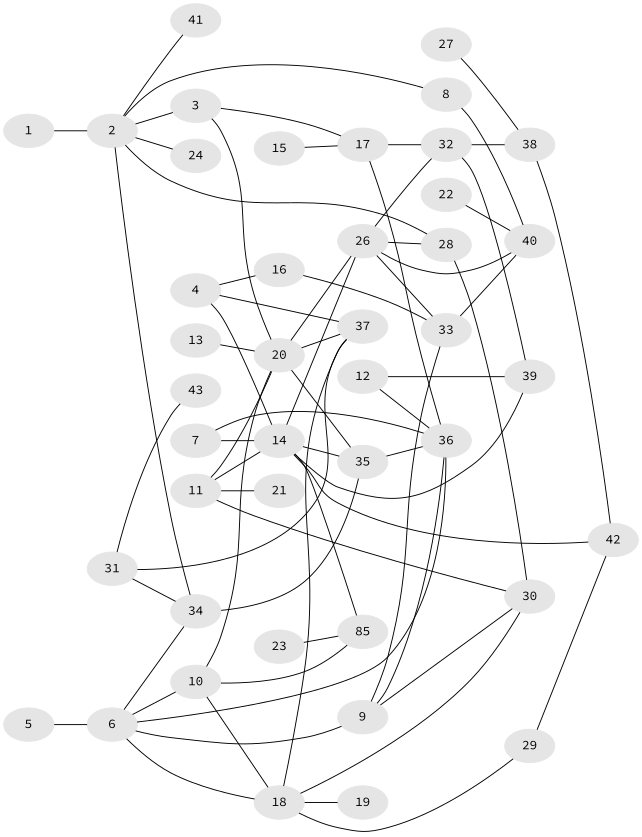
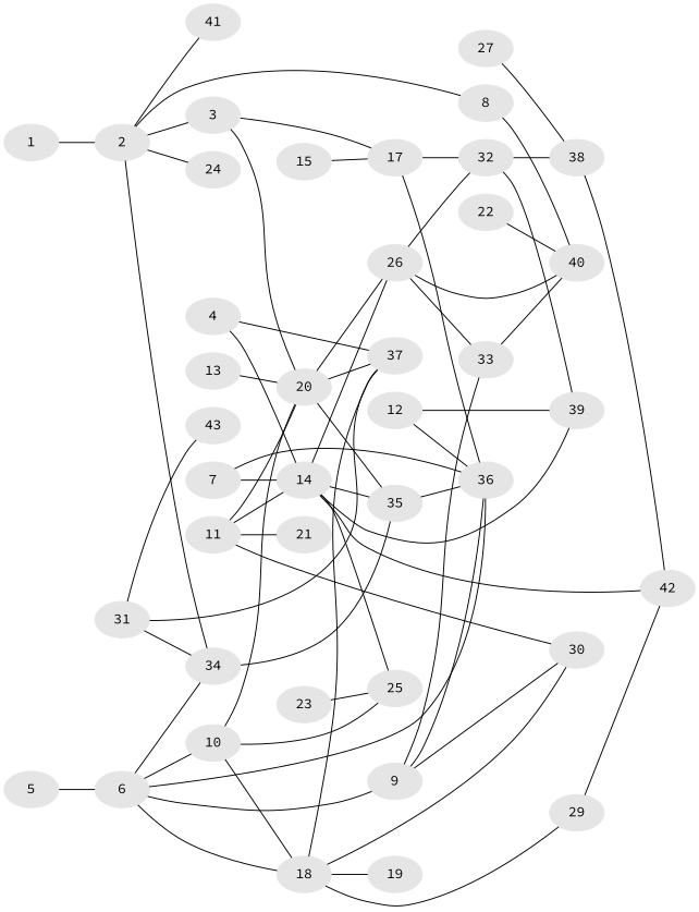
  graph {
    fontname="Source Code Pro"
    rankdir=LR
    node [color=gray90 fontname="Source Code Pro" style=filled]
    edge [fontname="Source Code Pro" weight=1.0]
    1
    2
    3
    8
    24
-   28
    34
    41
    17
    20
    40
    30
    35
    36
    32
    37
    26
    4
    14
-   16
-   25 [label=85]
+   25
    39
    42
    33
    5
    6
    9
    10
    18
    19
    29
    7
    38
    11
    21
    12
    13
    15
    22
    23
    27
    31
    43
    1 -- 2
    2 -- 3
    2 -- 8
    2 -- 24
-   2 -- 28
    2 -- 34
    2 -- 41
    3 -- 17
    3 -- 20
    8 -- 40
-   28 -- 30
    34 -- 35
    17 -- 36
    17 -- 32 [weight=2.0]
    20 -- 35
    20 -- 37
    20 -- 26
    35 -- 36
    32 -- 39
    32 -- 38
-   26 -- 28
    26 -- 40
    26 -- 32
    26 -- 33
    4 -- 37
    4 -- 14
-   4 -- 16
    14 -- 35
    14 -- 26
    14 -- 25
    14 -- 39
    14 -- 42
-   16 -- 33
    33 -- 40
    5 -- 6
    6 -- 34
    6 -- 36
    6 -- 9
    6 -- 10
    6 -- 18
    9 -- 30
    9 -- 36
    9 -- 33
    10 -- 20
    10 -- 25
    10 -- 18
    18 -- 30
    18 -- 37
    18 -- 19
    18 -- 29
    29 -- 42
    7 -- 36
    7 -- 14
    38 -- 42
    11 -- 20
    11 -- 30
    11 -- 14
    11 -- 21
    12 -- 36
    12 -- 39
    13 -- 20
    15 -- 17
    22 -- 40
    23 -- 25
    27 -- 38
    31 -- 34
    31 -- 37
    31 -- 43
  }
